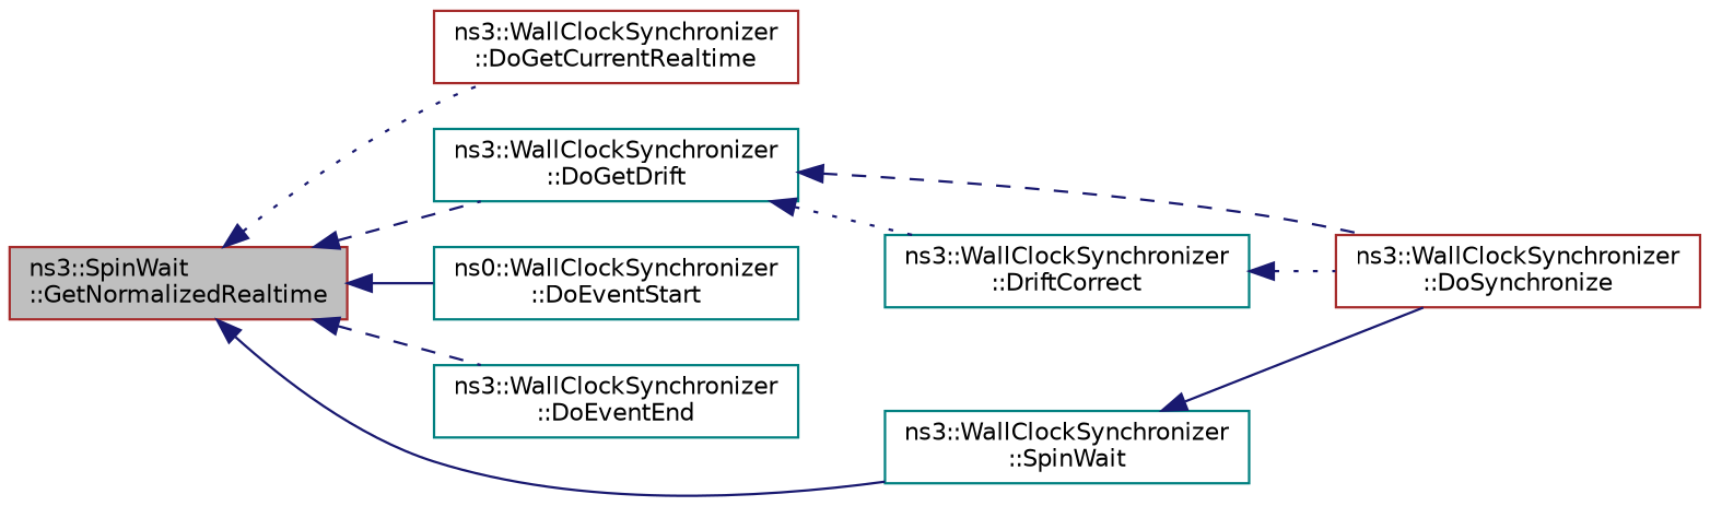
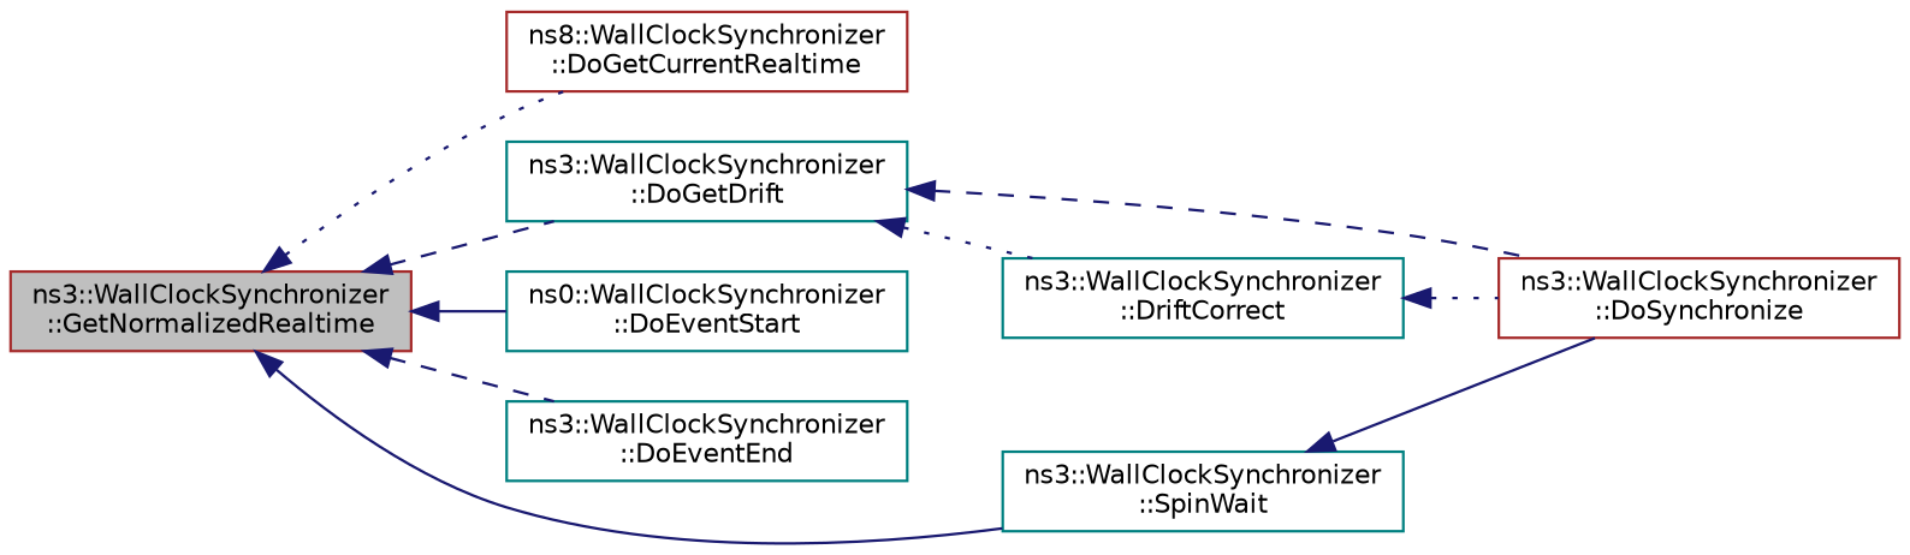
  digraph {
    rankdir=LR
    node [color=teal fillcolor=white fontname=Helvetica fontsize=10 shape=record style=filled]
    edge [color=midnightblue dir=back fontname=Helvetica fontsize=10 labelfontname=Helvetica labelfontsize=10 style=dotted]
-   n1 [color=brown fillcolor=grey75 fontcolor=black height=0.2 label="ns3::SpinWait\l::GetNormalizedRealtime" width=0.4]
-   n2 [color=brown height=0.2 label="ns3::WallClockSynchronizer\l::DoGetCurrentRealtime" width=0.4]
+   n1 [color=brown fillcolor=grey75 fontcolor=black height=0.2 label="ns3::WallClockSynchronizer\l::GetNormalizedRealtime" width=0.4]
+   n2 [color=brown height=0.2 label="ns8::WallClockSynchronizer\l::DoGetCurrentRealtime" width=0.4]
    n3 [height=0.2 label="ns3::WallClockSynchronizer\l::DoGetDrift" width=0.4]
    n4 [height=0.2 label="ns0::WallClockSynchronizer\l::DoEventStart" width=0.4]
    n5 [height=0.2 label="ns3::WallClockSynchronizer\l::DoEventEnd" width=0.4]
    n6 [height=0.2 label="ns3::WallClockSynchronizer\l::SpinWait" width=0.4]
    n7 [color=brown height=0.2 label="ns3::WallClockSynchronizer\l::DoSynchronize" width=0.4]
    n8 [height=0.2 label="ns3::WallClockSynchronizer\l::DriftCorrect" width=0.4]
    n1 -> n2
    n1 -> n3 [style=dashed]
    n1 -> n4 [style=solid]
    n1 -> n5 [style=dashed]
    n1 -> n6 [style=solid]
    n3 -> n7 [style=dashed]
    n3 -> n8
    n6 -> n7 [style=solid]
    n8 -> n7
  }
